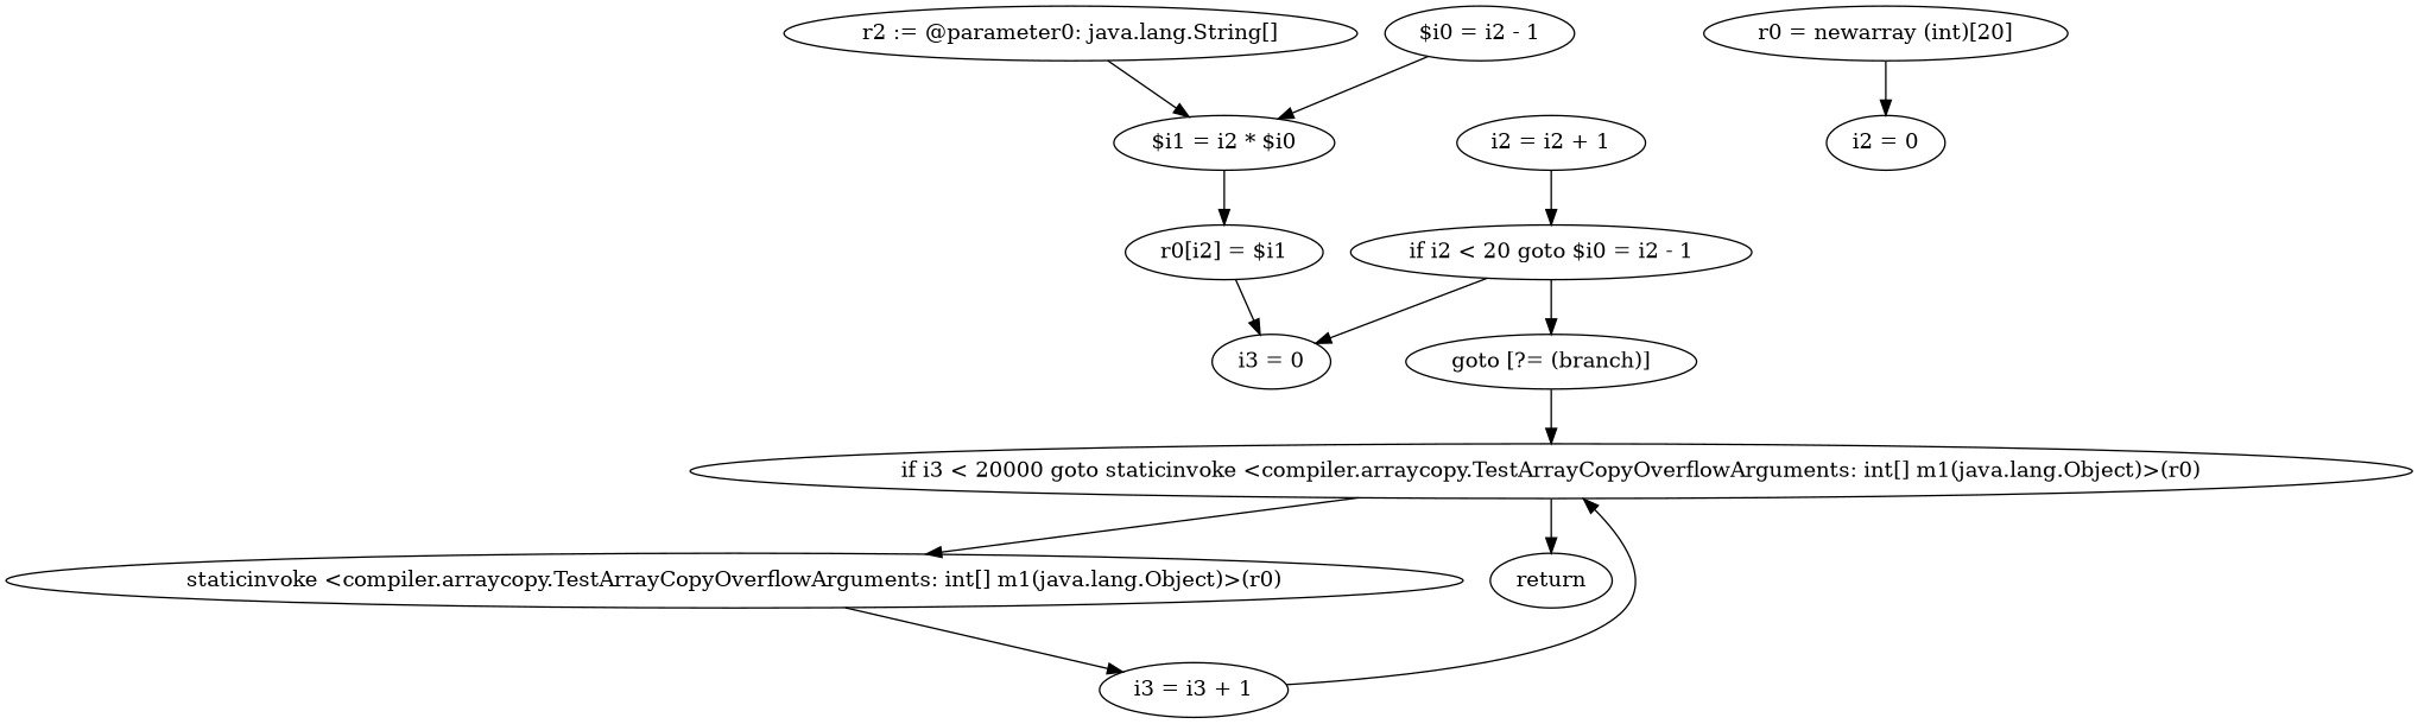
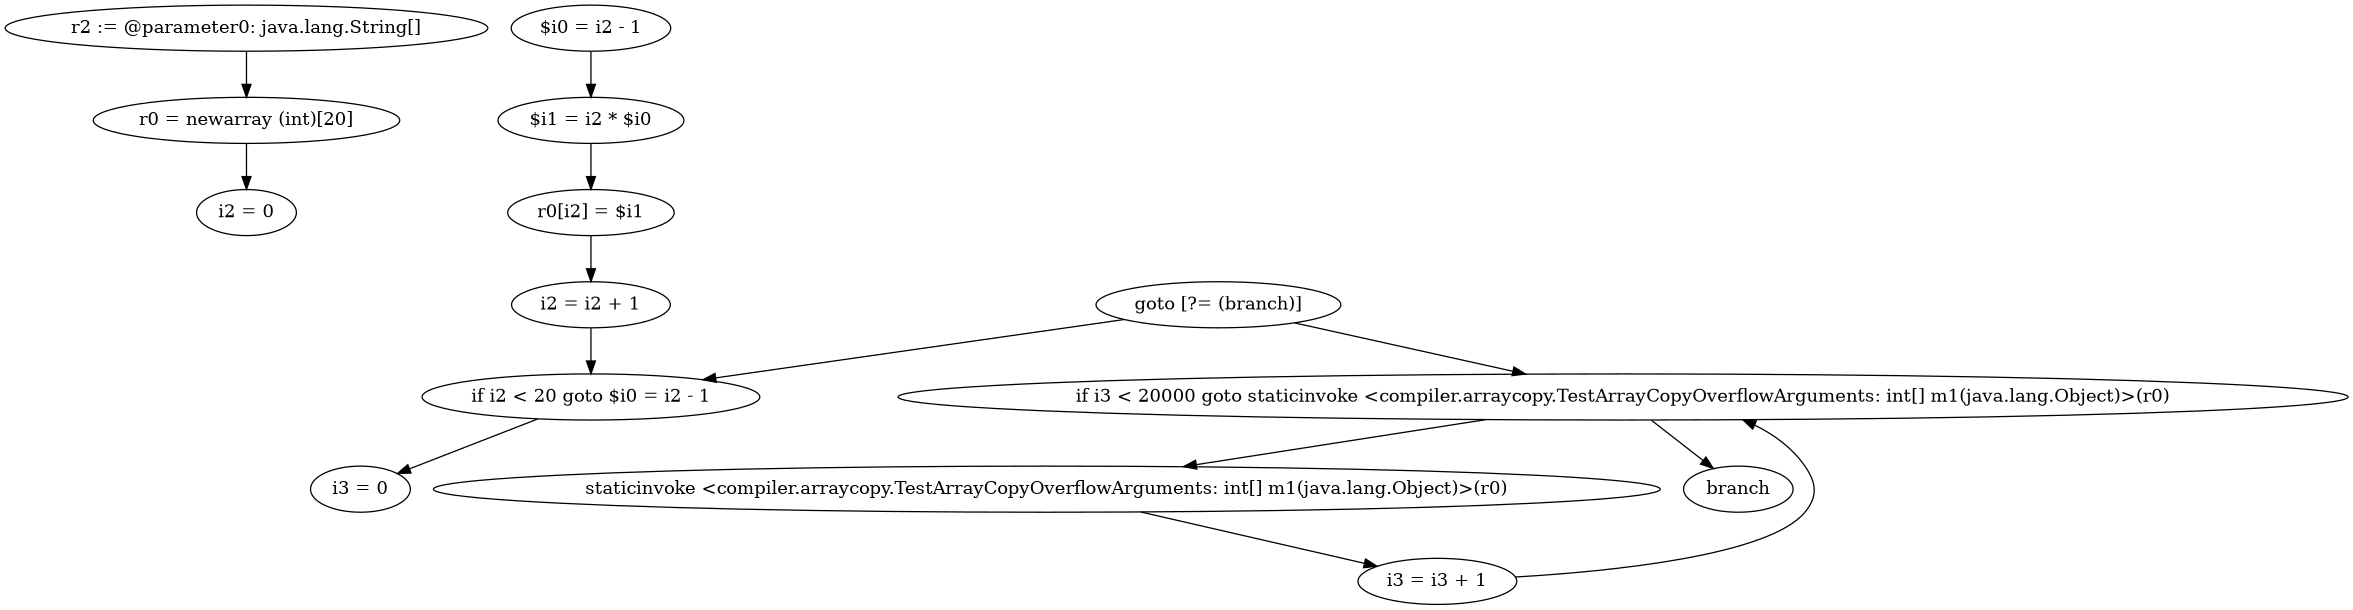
  digraph {
    "r2 := @parameter0: java.lang.String[]"
    "r0 = newarray (int)[20]"
    "i2 = 0"
    "goto [?= (branch)]"
    "if i2 < 20 goto $i0 = i2 - 1"
    "if i3 < 20000 goto staticinvoke <compiler.arraycopy.TestArrayCopyOverflowArguments: int[] m1(java.lang.Object)>(r0)"
    "i3 = 0"
    "staticinvoke <compiler.arraycopy.TestArrayCopyOverflowArguments: int[] m1(java.lang.Object)>(r0)"
-   return
+   return [label=branch]
    "$i0 = i2 - 1"
    "$i1 = i2 * $i0"
    "r0[i2] = $i1"
    "i2 = i2 + 1"
    "i3 = i3 + 1"
-   "r2 := @parameter0: java.lang.String[]" -> "$i1 = i2 * $i0"
+   "r2 := @parameter0: java.lang.String[]" -> "r0 = newarray (int)[20]"
    "r0 = newarray (int)[20]" -> "i2 = 0"
-   "if i2 < 20 goto $i0 = i2 - 1" -> "goto [?= (branch)]"
+   "goto [?= (branch)]" -> "if i2 < 20 goto $i0 = i2 - 1"
    "goto [?= (branch)]" -> "if i3 < 20000 goto staticinvoke <compiler.arraycopy.TestArrayCopyOverflowArguments: int[] m1(java.lang.Object)>(r0)"
    "if i2 < 20 goto $i0 = i2 - 1" -> "i3 = 0"
    "if i3 < 20000 goto staticinvoke <compiler.arraycopy.TestArrayCopyOverflowArguments: int[] m1(java.lang.Object)>(r0)" -> "staticinvoke <compiler.arraycopy.TestArrayCopyOverflowArguments: int[] m1(java.lang.Object)>(r0)"
    "if i3 < 20000 goto staticinvoke <compiler.arraycopy.TestArrayCopyOverflowArguments: int[] m1(java.lang.Object)>(r0)" -> return
    "staticinvoke <compiler.arraycopy.TestArrayCopyOverflowArguments: int[] m1(java.lang.Object)>(r0)" -> "i3 = i3 + 1"
    "$i0 = i2 - 1" -> "$i1 = i2 * $i0"
    "$i1 = i2 * $i0" -> "r0[i2] = $i1"
-   "r0[i2] = $i1" -> "i3 = 0"
+   "r0[i2] = $i1" -> "i2 = i2 + 1"
    "i2 = i2 + 1" -> "if i2 < 20 goto $i0 = i2 - 1"
    "i3 = i3 + 1" -> "if i3 < 20000 goto staticinvoke <compiler.arraycopy.TestArrayCopyOverflowArguments: int[] m1(java.lang.Object)>(r0)"
  }
